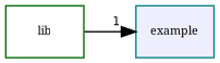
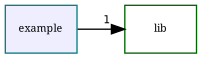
  digraph {
    compound=true
    rankdir=LR
    fontname="Noto Serif"
    node [fontname="Noto Serif" fontsize=8 shape=box]
    n1 [fillcolor="#eeeeff" label=example pencolor=black style=filled color=teal]
    n2 [color=darkgreen label=lib]
-   n2 -> n1 [headlabel=1 labeldistance=1.5 labelfontname=DejaVuSansMono labelfontsize=8 style=solid fontname="Noto Serif"]
+   n1 -> n2 [headlabel=1 labeldistance=1.5 labelfontname=DejaVuSansMono labelfontsize=8 style=solid fontname="Noto Serif"]
  }
